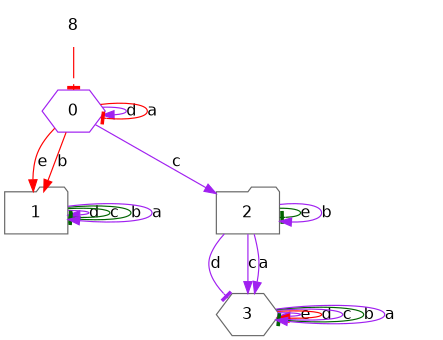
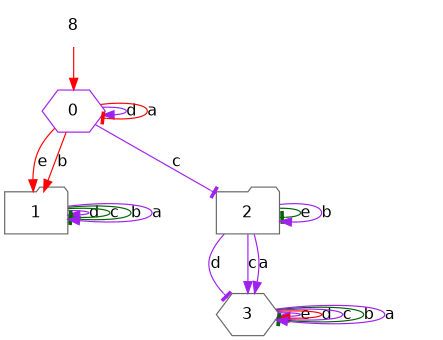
  digraph {
    fontname="DejaVu Sans"
    rankdir=TB
    node [color=gray40 fontname="DejaVu Sans" shape=hexagon]
    edge [arrowhead=normal color=purple fontname="DejaVu Sans"]
    n1 [color=purple label=0]
    n2 [label=1 shape=folder]
    n3 [label=2 shape=folder]
    n4 [label=3]
    n5 [label=8 shape=plaintext]
    n1 -> n1 [label=d]
    n1 -> n1 [arrowhead=tee color=red label=a]
    n1 -> n2 [color=red label=e]
    n1 -> n2 [color=red label=b]
-   n1 -> n3 [label=c]
+   n1 -> n3 [arrowhead=tee label=c]
    n2 -> n2 [label=d]
    n2 -> n2 [arrowhead=tee color=darkgreen label=c]
    n2 -> n2 [arrowhead=tee color=darkgreen label=b]
    n2 -> n2 [label=a]
    n3 -> n3 [arrowhead=tee color=darkgreen label=e]
    n3 -> n3 [label=b]
    n3 -> n4 [arrowhead=tee label=d]
    n3 -> n4 [label=c]
    n3 -> n4 [label=a]
    n4 -> n4 [label=e]
    n4 -> n4 [color=red label=d]
    n4 -> n4 [arrowhead=tee label=c]
    n4 -> n4 [arrowhead=tee color=darkgreen label=b]
    n4 -> n4 [label=a]
-   n5 -> n1 [arrowhead=tee color=red]
+   n5 -> n1 [color=red]
  }
